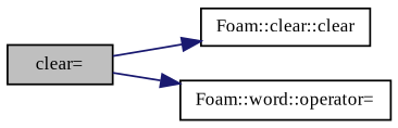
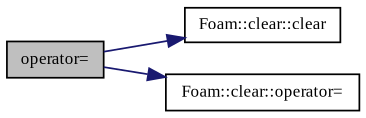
  digraph {
    fontname="Liberation Serif"
    rankdir=LR
    node [color=black fontname="Liberation Serif" fontsize=10 shape=record]
    edge [color=midnightblue fontname="Liberation Serif" fontsize=10 labelfontname=Helvetica labelfontsize=10 style=solid]
-   n1 [fillcolor=grey75 fontcolor=black height=0.2 label="clear=" style=filled width=0.4]
+   n1 [fillcolor=grey75 fontcolor=black height=0.2 label="operator=" style=filled width=0.4]
    n2 [height=0.2 label="Foam::clear::clear" width=0.4]
-   n3 [height=0.2 label="Foam::word::operator=" width=0.4]
+   n3 [height=0.2 label="Foam::clear::operator=" width=0.4]
    n1 -> n2
    n1 -> n3
  }
